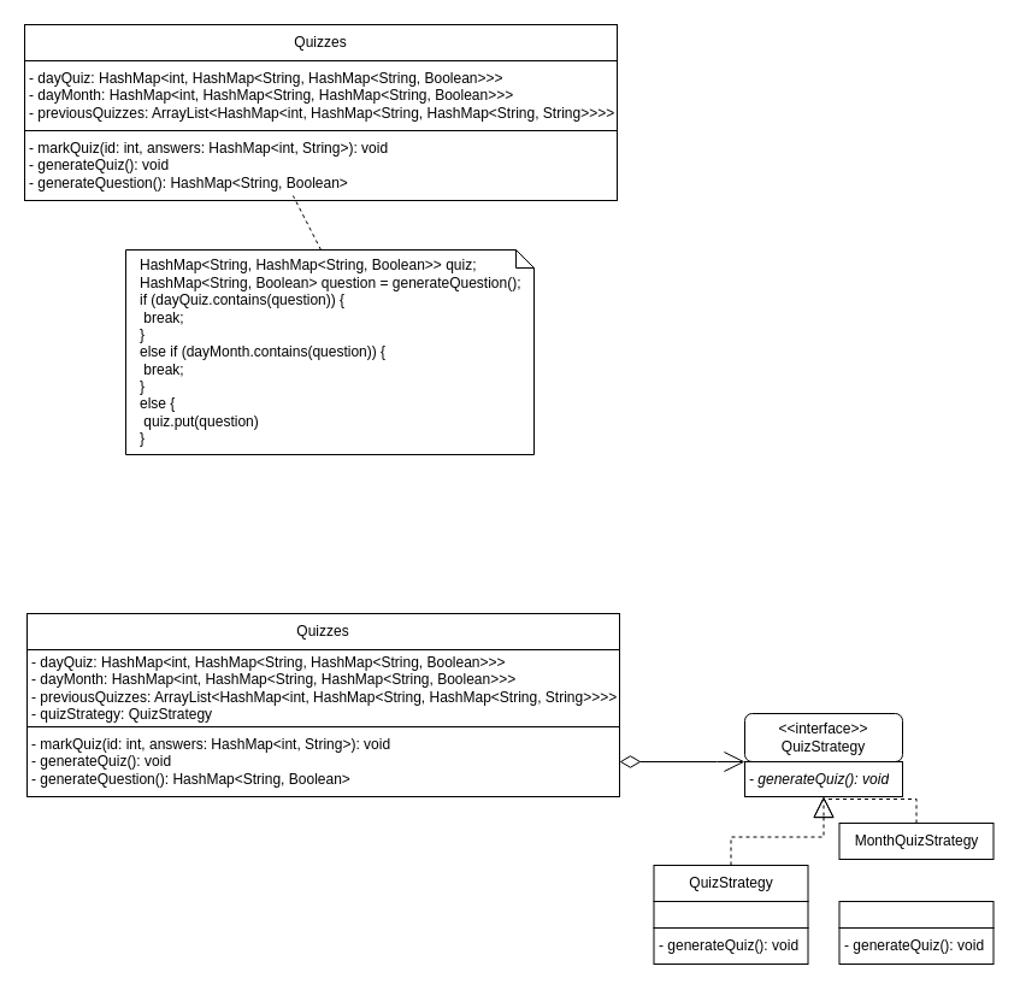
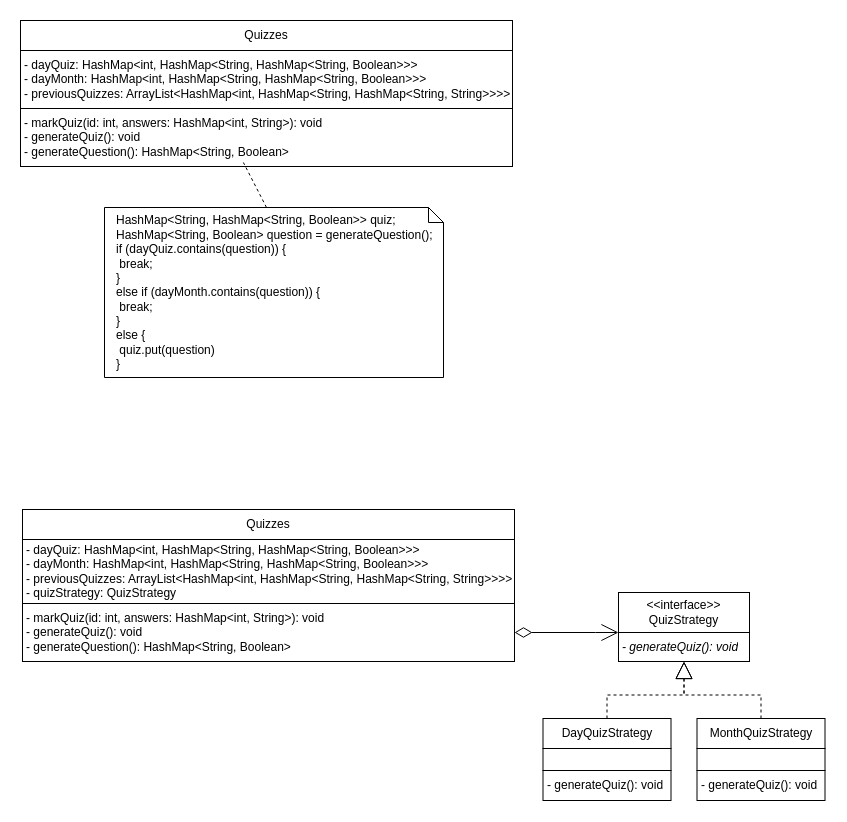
  <mxCell id="0" />
  <mxCell id="1" parent="0" />
  <mxCell id="2" value="Quizzes" style="rounded=0;whiteSpace=wrap;html=1;" parent="1" vertex="1"><mxGeometry x="20" y="20" width="492" height="30" as="geometry" /></mxCell>
  <mxCell id="3" value="- dayQuiz: HashMap&amp;lt;int, HashMap&amp;lt;String, HashMap&amp;lt;String, Boolean&amp;gt;&amp;gt;&amp;gt;&lt;br&gt;- dayMonth: HashMap&amp;lt;int, HashMap&amp;lt;String, HashMap&amp;lt;String, Boolean&amp;gt;&amp;gt;&amp;gt;&lt;br&gt;- previousQuizzes: ArrayList&amp;lt;HashMap&amp;lt;int, HashMap&amp;lt;String, HashMap&amp;lt;String, String&amp;gt;&amp;gt;&amp;gt;&amp;gt;" style="rounded=0;whiteSpace=wrap;html=1;align=left;spacingLeft=2;" parent="1" vertex="1"><mxGeometry x="20" y="50" width="492" height="58" as="geometry" /></mxCell>
  <mxCell id="4" value="- markQuiz(id: int, answers: HashMap&amp;lt;int, String&amp;gt;): void&lt;br style=&quot;border-color: var(--border-color); background-color: rgb(255, 255, 255);&quot;&gt;&lt;span style=&quot;background-color: rgb(255, 255, 255);&quot;&gt;- generateQuiz(): void&lt;/span&gt;&lt;br style=&quot;border-color: var(--border-color); background-color: rgb(255, 255, 255);&quot;&gt;&lt;span style=&quot;background-color: rgb(255, 255, 255);&quot;&gt;- generateQuestion(): HashMap&amp;lt;String, Boolean&amp;gt;&amp;nbsp;&lt;/span&gt;" style="rounded=0;whiteSpace=wrap;html=1;align=left;spacingLeft=2;" parent="1" vertex="1"><mxGeometry x="20" y="108" width="492" height="58" as="geometry" /></mxCell>
  <mxCell id="5" value="Quizzes" style="rounded=0;whiteSpace=wrap;html=1;" parent="1" vertex="1"><mxGeometry x="22" y="509" width="492" height="30" as="geometry" /></mxCell>
  <mxCell id="6" value="- dayQuiz: HashMap&amp;lt;int, HashMap&amp;lt;String, HashMap&amp;lt;String, Boolean&amp;gt;&amp;gt;&amp;gt;&lt;br&gt;- dayMonth: HashMap&amp;lt;int, HashMap&amp;lt;String, HashMap&amp;lt;String, Boolean&amp;gt;&amp;gt;&amp;gt;&lt;br&gt;- previousQuizzes: ArrayList&amp;lt;HashMap&amp;lt;int, HashMap&amp;lt;String, HashMap&amp;lt;String, String&amp;gt;&amp;gt;&amp;gt;&amp;gt;&lt;br&gt;- quizStrategy: QuizStrategy" style="rounded=0;whiteSpace=wrap;html=1;align=left;spacingLeft=2;" parent="1" vertex="1"><mxGeometry x="22" y="539" width="492" height="64" as="geometry" /></mxCell>
  <mxCell id="7" value="- markQuiz(id: int, answers: HashMap&amp;lt;int, String&amp;gt;): void&lt;br style=&quot;border-color: var(--border-color); background-color: rgb(255, 255, 255);&quot;&gt;&lt;span style=&quot;background-color: rgb(255, 255, 255);&quot;&gt;- generateQuiz(): void&lt;/span&gt;&lt;br style=&quot;border-color: var(--border-color); background-color: rgb(255, 255, 255);&quot;&gt;&lt;span style=&quot;background-color: rgb(255, 255, 255);&quot;&gt;- generateQuestion(): HashMap&amp;lt;String, Boolean&amp;gt;&amp;nbsp;&lt;/span&gt;" style="rounded=0;whiteSpace=wrap;html=1;align=left;spacingLeft=2;" parent="1" vertex="1"><mxGeometry x="22" y="603" width="492" height="58" as="geometry" /></mxCell>
  <mxCell id="8" style="edgeStyle=orthogonalEdgeStyle;rounded=0;orthogonalLoop=1;jettySize=auto;html=1;entryX=0.5;entryY=1;entryDx=0;entryDy=0;startArrow=none;startFill=0;endArrow=block;endFill=0;startSize=15;endSize=15;dashed=1;" parent="1" source="9" target="13" edge="1"><mxGeometry relative="1" as="geometry" /></mxCell>
- <mxCell id="9" value="QuizStrategy" style="rounded=0;whiteSpace=wrap;html=1;" parent="1" vertex="1"><mxGeometry x="542.5" y="718" width="128" height="30" as="geometry" /></mxCell>
+ <mxCell id="9" value="DayQuizStrategy" style="rounded=0;whiteSpace=wrap;html=1;" parent="1" vertex="1"><mxGeometry x="542.5" y="718" width="128" height="30" as="geometry" /></mxCell>
  <mxCell id="10" value="- generateQuiz(): void&lt;span style=&quot;border-color: var(--border-color); background-color: rgb(255, 255, 255);&quot;&gt;&amp;nbsp;&lt;/span&gt;" style="rounded=0;whiteSpace=wrap;html=1;align=left;spacingLeft=2;" parent="1" vertex="1"><mxGeometry x="542.5" y="770" width="128" height="30" as="geometry" /></mxCell>
- <mxCell id="11" value="&amp;lt;&amp;lt;interface&amp;gt;&amp;gt;&lt;br&gt;QuizStrategy" style="whiteSpace=wrap;html=1;rounded=1;" parent="1" vertex="1"><mxGeometry x="618" y="592" width="131" height="40" as="geometry" /></mxCell>
+ <mxCell id="11" value="&amp;lt;&amp;lt;interface&amp;gt;&amp;gt;&lt;br&gt;QuizStrategy" style="rounded=0;whiteSpace=wrap;html=1;" parent="1" vertex="1"><mxGeometry x="618" y="592" width="131" height="40" as="geometry" /></mxCell>
  <mxCell id="12" style="edgeStyle=orthogonalEdgeStyle;rounded=0;orthogonalLoop=1;jettySize=auto;html=1;exitX=0;exitY=0;exitDx=0;exitDy=0;entryX=1;entryY=0.5;entryDx=0;entryDy=0;endArrow=diamondThin;endFill=0;startArrow=open;startFill=0;endSize=15;startSize=15;" parent="1" source="13" target="7" edge="1"><mxGeometry relative="1" as="geometry"><mxPoint x="514" y="632" as="targetPoint" /><Array as="points"><mxPoint x="595" y="632" /><mxPoint x="595" y="632" /></Array></mxGeometry></mxCell>
  <mxCell id="13" value="&lt;i&gt;&lt;span style=&quot;background-color: rgb(255, 255, 255);&quot;&gt;- generateQuiz(): void&lt;/span&gt;&lt;span style=&quot;background-color: rgb(255, 255, 255);&quot;&gt;&amp;nbsp;&lt;/span&gt;&lt;/i&gt;" style="rounded=0;whiteSpace=wrap;html=1;align=left;spacingLeft=2;" parent="1" vertex="1"><mxGeometry x="618" y="632" width="131" height="29" as="geometry" /></mxCell>
  <mxCell id="14" value="" style="rounded=0;whiteSpace=wrap;html=1;align=left;spacingLeft=2;" parent="1" vertex="1"><mxGeometry x="542.5" y="748" width="128" height="22" as="geometry" /></mxCell>
  <mxCell id="15" style="edgeStyle=orthogonalEdgeStyle;rounded=0;orthogonalLoop=1;jettySize=auto;html=1;entryX=0.5;entryY=1;entryDx=0;entryDy=0;startArrow=none;startFill=0;endArrow=block;endFill=0;startSize=15;endSize=15;dashed=1;" parent="1" source="16" target="13" edge="1"><mxGeometry relative="1" as="geometry" /></mxCell>
- <mxCell id="16" value="MonthQuizStrategy" style="rounded=0;whiteSpace=wrap;html=1;" parent="1" vertex="1"><mxGeometry x="696.5" y="683" width="128" height="30" as="geometry" /></mxCell>
+ <mxCell id="16" value="MonthQuizStrategy" style="rounded=0;whiteSpace=wrap;html=1;" parent="1" vertex="1"><mxGeometry x="696.5" y="718" width="128" height="30" as="geometry" /></mxCell>
  <mxCell id="17" value="- generateQuiz(): void&lt;span style=&quot;border-color: var(--border-color); background-color: rgb(255, 255, 255);&quot;&gt;&amp;nbsp;&lt;/span&gt;" style="rounded=0;whiteSpace=wrap;html=1;align=left;spacingLeft=2;" parent="1" vertex="1"><mxGeometry x="696.5" y="770" width="128" height="30" as="geometry" /></mxCell>
  <mxCell id="18" value="" style="rounded=0;whiteSpace=wrap;html=1;align=left;spacingLeft=2;" parent="1" vertex="1"><mxGeometry x="696.5" y="748" width="128" height="22" as="geometry" /></mxCell>
  <mxCell id="19" value="HashMap&amp;lt;String, HashMap&amp;lt;String, Boolean&amp;gt;&amp;gt; quiz;&lt;br&gt;HashMap&amp;lt;String, Boolean&amp;gt; question = generateQuestion();&amp;nbsp;&lt;br&gt;if (dayQuiz.contains(question)) {&lt;br&gt;&lt;span style=&quot;&quot;&gt; &lt;/span&gt;&lt;span style=&quot;white-space: pre;&quot;&gt; &lt;/span&gt;break;&lt;br&gt;}&lt;br&gt;else if (dayMonth.contains(question)) {&lt;br&gt;&lt;span style=&quot;&quot;&gt; &lt;/span&gt;&lt;span style=&quot;white-space: pre;&quot;&gt; &lt;/span&gt;break;&lt;br&gt;}&lt;br&gt;else {&lt;br&gt;&lt;span style=&quot;white-space: pre;&quot;&gt; &lt;/span&gt;quiz.put(question)&lt;br&gt;}&amp;nbsp;" style="shape=note;size=15;align=left;spacingLeft=10;html=1;whiteSpace=wrap;" vertex="1" parent="1"><mxGeometry x="104" y="207" width="339" height="170" as="geometry" /></mxCell>
  <mxCell id="20" value="" style="edgeStyle=none;endArrow=none;exitX=0;exitY=0;dashed=1;html=1;rounded=0;exitDx=162;exitDy=0;exitPerimeter=0;" edge="1" parent="1" source="19"><mxGeometry x="1" relative="1" as="geometry"><mxPoint x="242.892" y="162" as="targetPoint" /></mxGeometry></mxCell>
